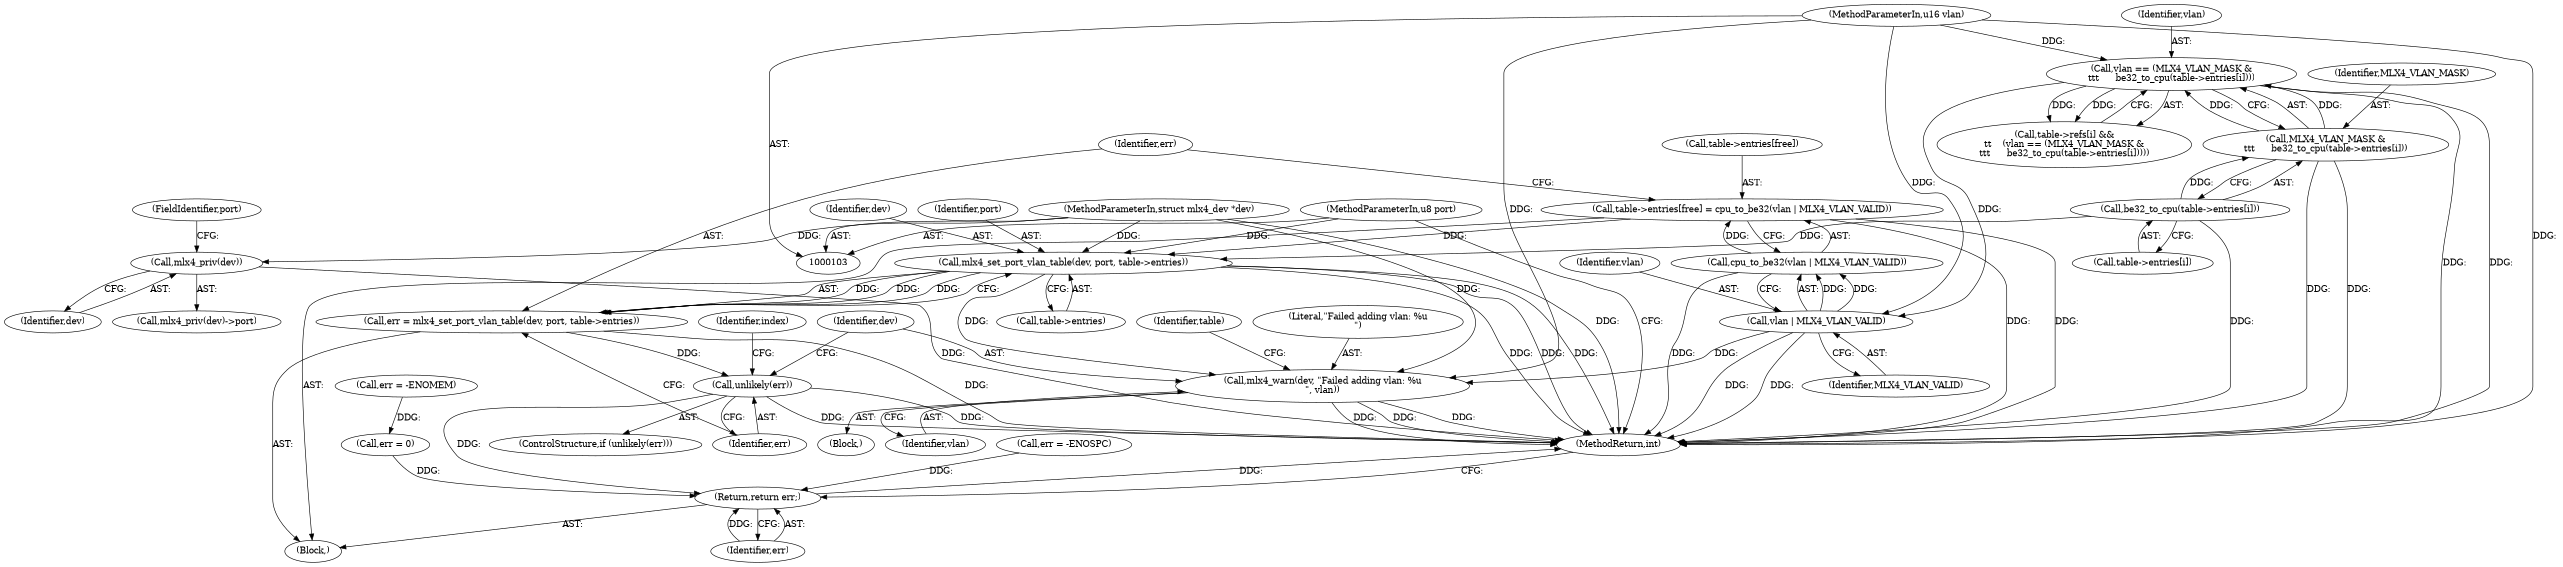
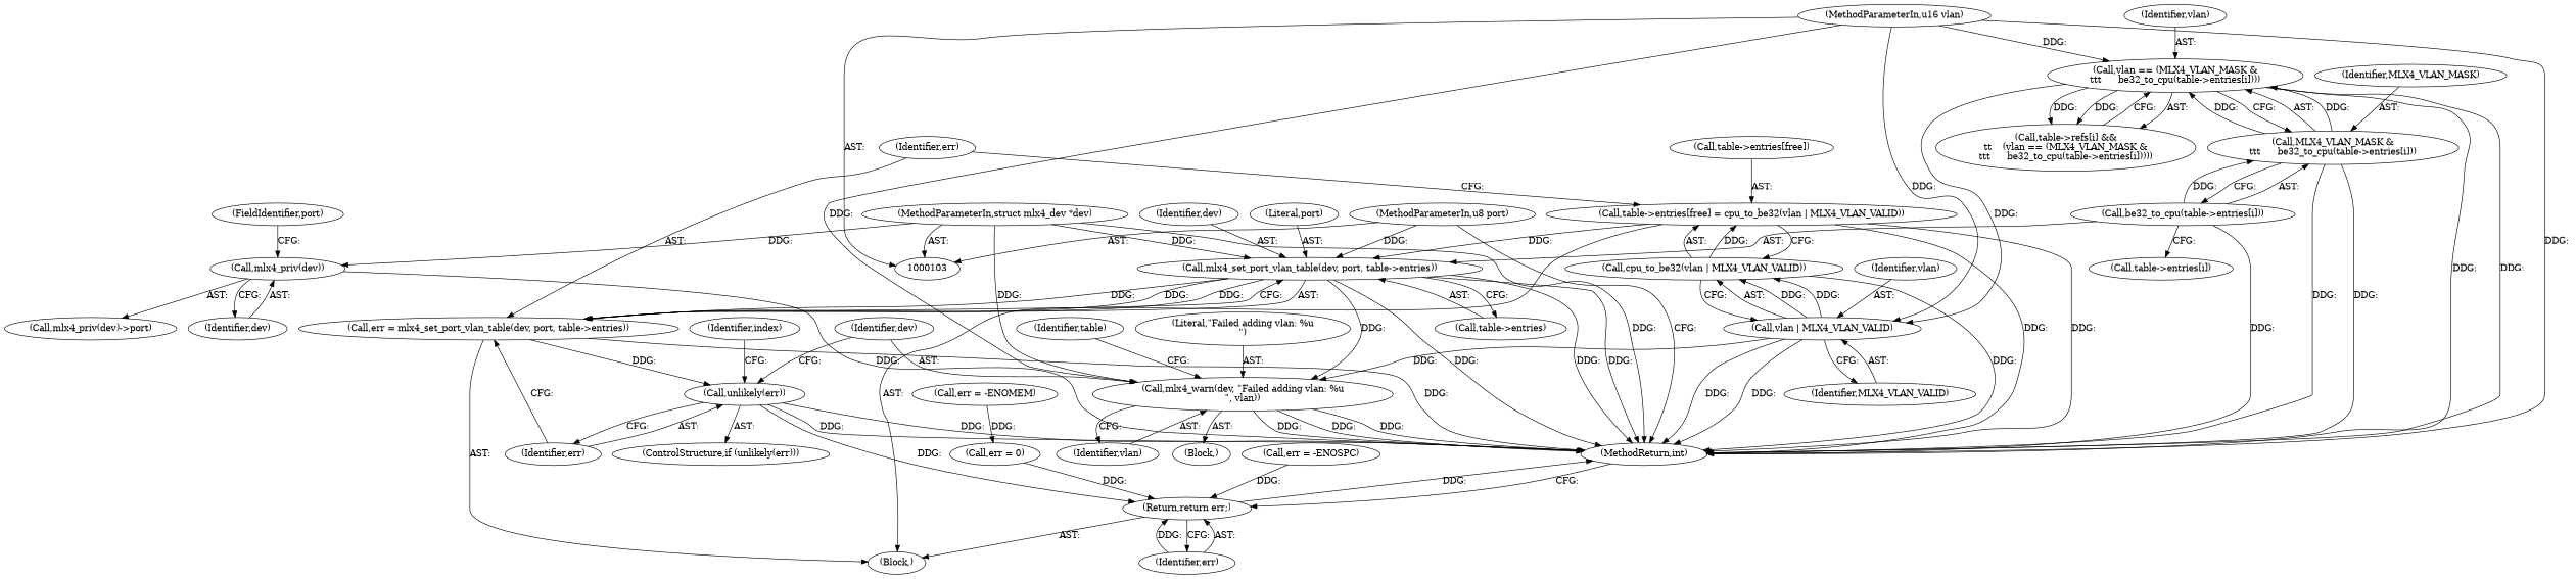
  digraph {
    n1 [label="(Call,mlx4_set_port_vlan_table(dev, port, table->entries))"]
    n2 [label="(Call,err = mlx4_set_port_vlan_table(dev, port, table->entries))"]
    n3 [label="(Call,mlx4_warn(dev, \"Failed adding vlan: %u\n\", vlan))"]
    n4 [label="(MethodReturn,int)"]
    n5 [label="(Call,table->entries)"]
    n6 [label="(Block,)"]
    n7 [label="(Call,unlikely(err))"]
    n8 [label="(Block,)"]
    n9 [label="(Identifier,vlan)"]
    n10 [label="(Return,return err;)"]
    n11 [label="(Call,mlx4_priv(dev))"]
    n12 [label="(Identifier,dev)"]
    n13 [label="(Call,mlx4_priv(dev)->port)"]
    n14 [label="(MethodParameterIn,struct mlx4_dev *dev)"]
    1000103
    n16 [label="(MethodParameterIn,u8 port)"]
    n17 [label="(Call,be32_to_cpu(table->entries[i]))"]
    n18 [label="(Call,MLX4_VLAN_MASK &\n\t\t\t      be32_to_cpu(table->entries[i]))"]
    n19 [label="(Call,table->entries[i])"]
    n20 [label="(Call,vlan == (MLX4_VLAN_MASK &\n\t\t\t      be32_to_cpu(table->entries[i])))"]
    n21 [label="(Call,table->entries[free] = cpu_to_be32(vlan | MLX4_VLAN_VALID))"]
    n22 [label="(Call,cpu_to_be32(vlan | MLX4_VLAN_VALID))"]
    n23 [label="(Call,vlan | MLX4_VLAN_VALID)"]
    n24 [label="(Identifier,MLX4_VLAN_VALID)"]
    n25 [label="(Call,table->refs[i] &&\n\t\t    (vlan == (MLX4_VLAN_MASK &\n\t\t\t      be32_to_cpu(table->entries[i]))))"]
    n26 [label="(MethodParameterIn,u16 vlan)"]
    n27 [label="(ControlStructure,if (unlikely(err)))"]
    n28 [label="(Identifier,err)"]
    n29 [label="(Identifier,err)"]
    n30 [label="(Identifier,dev)"]
    n31 [label="(Identifier,err)"]
    n32 [label="(Identifier,dev)"]
    n33 [label="(Call,err = -ENOSPC)"]
    n34 [label="(Call,table->entries[free])"]
-   n35 [label="(Identifier,port)"]
+   n35 [label="(Literal,port)"]
    n36 [label="(Identifier,vlan)"]
    n37 [label="(Identifier,table)"]
    n38 [label="(Identifier,MLX4_VLAN_MASK)"]
    n39 [label="(FieldIdentifier,port)"]
    n40 [label="(Identifier,vlan)"]
    n41 [label="(Literal,\"Failed adding vlan: %u\n\")"]
    n42 [label="(Identifier,index)"]
    n43 [label="(Call,err = 0)"]
    n44 [label="(Call,err = -ENOMEM)"]
    n1 -> n2 [label="AST: "]
    n1 -> n2 [label="DDG: "]
    n1 -> n2 [label="DDG: "]
    n1 -> n2 [label="DDG: "]
    n1 -> n3 [label="DDG: "]
    n1 -> n4 [label="DDG: "]
    n1 -> n4 [label="DDG: "]
    n1 -> n4 [label="DDG: "]
    n1 -> n5 [label="CFG: "]
    n2 -> n1 [label="CFG: "]
    n2 -> n4 [label="DDG: "]
    n2 -> n6 [label="AST: "]
    n2 -> n7 [label="DDG: "]
    n3 -> n4 [label="DDG: "]
    n3 -> n4 [label="DDG: "]
    n3 -> n4 [label="DDG: "]
    n3 -> n8 [label="AST: "]
    n3 -> n9 [label="CFG: "]
    n4 -> n10 [label="CFG: "]
    n5 -> n1 [label="AST: "]
    n7 -> n4 [label="DDG: "]
    n7 -> n4 [label="DDG: "]
    n7 -> n10 [label="DDG: "]
    n7 -> n27 [label="AST: "]
    n7 -> n28 [label="CFG: "]
    n9 -> n3 [label="AST: "]
    n10 -> n4 [label="DDG: "]
    n10 -> n6 [label="AST: "]
    n10 -> n29 [label="CFG: "]
    n11 -> n4 [label="DDG: "]
    n11 -> n12 [label="CFG: "]
    n11 -> n13 [label="AST: "]
    n12 -> n11 [label="AST: "]
    n14 -> n1 [label="DDG: "]
    n14 -> n3 [label="DDG: "]
    n14 -> n4 [label="DDG: "]
    n14 -> n11 [label="DDG: "]
    n14 -> 1000103 [label="AST: "]
    n16 -> n1 [label="DDG: "]
    n16 -> n4 [label="CFG: "]
    n16 -> 1000103 [label="AST: "]
-   n17 -> n1 [label="DDG: "]
+   n17 -> n1 [label="AST: "]
    n17 -> n4 [label="DDG: "]
    n17 -> n18 [label="AST: "]
    n17 -> n18 [label="DDG: "]
    n17 -> n19 [label="CFG: "]
    n18 -> n4 [label="DDG: "]
    n18 -> n4 [label="DDG: "]
    n18 -> n17 [label="CFG: "]
    n18 -> n20 [label="AST: "]
    n18 -> n20 [label="DDG: "]
    n18 -> n20 [label="DDG: "]
-   n19 -> n17 [label="AST: "]
    n20 -> n4 [label="DDG: "]
    n20 -> n4 [label="DDG: "]
    n20 -> n18 [label="CFG: "]
    n20 -> n23 [label="DDG: "]
    n20 -> n25 [label="AST: "]
    n20 -> n25 [label="DDG: "]
    n20 -> n25 [label="DDG: "]
    n21 -> n1 [label="DDG: "]
    n21 -> n4 [label="DDG: "]
    n21 -> n4 [label="DDG: "]
    n21 -> n6 [label="AST: "]
    n21 -> n22 [label="CFG: "]
    n22 -> n4 [label="DDG: "]
    n22 -> n21 [label="AST: "]
    n22 -> n21 [label="DDG: "]
    n22 -> n23 [label="CFG: "]
    n23 -> n3 [label="DDG: "]
    n23 -> n4 [label="DDG: "]
    n23 -> n4 [label="DDG: "]
    n23 -> n22 [label="AST: "]
    n23 -> n22 [label="DDG: "]
    n23 -> n22 [label="DDG: "]
    n23 -> n24 [label="CFG: "]
    n24 -> n23 [label="AST: "]
    n25 -> n20 [label="CFG: "]
    n26 -> n3 [label="DDG: "]
    n26 -> n4 [label="DDG: "]
    n26 -> 1000103 [label="AST: "]
    n26 -> n20 [label="DDG: "]
    n26 -> n23 [label="DDG: "]
    n28 -> n2 [label="CFG: "]
    n28 -> n7 [label="AST: "]
    n29 -> n10 [label="AST: "]
    n29 -> n10 [label="DDG: "]
    n30 -> n3 [label="AST: "]
    n30 -> n7 [label="CFG: "]
    n31 -> n2 [label="AST: "]
    n31 -> n21 [label="CFG: "]
    n32 -> n1 [label="AST: "]
    n33 -> n10 [label="DDG: "]
    n34 -> n21 [label="AST: "]
    n35 -> n1 [label="AST: "]
    n36 -> n20 [label="AST: "]
    n37 -> n3 [label="CFG: "]
    n38 -> n18 [label="AST: "]
    n39 -> n11 [label="CFG: "]
    n40 -> n23 [label="AST: "]
    n41 -> n3 [label="AST: "]
    n42 -> n7 [label="CFG: "]
    n43 -> n10 [label="DDG: "]
    n44 -> n43 [label="DDG: "]
  }
